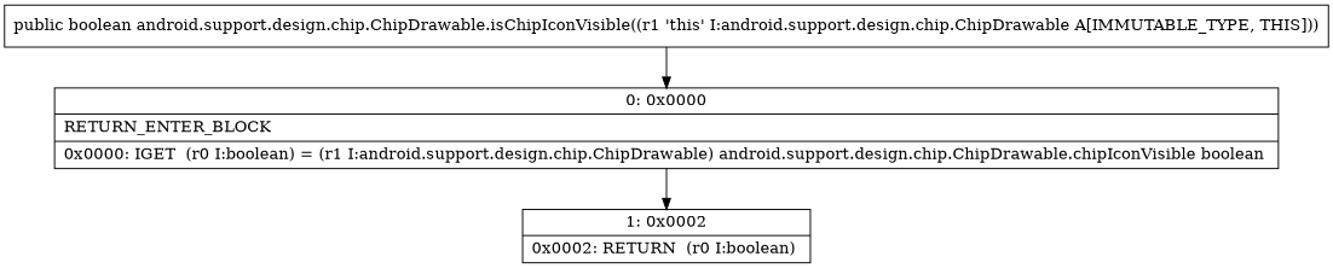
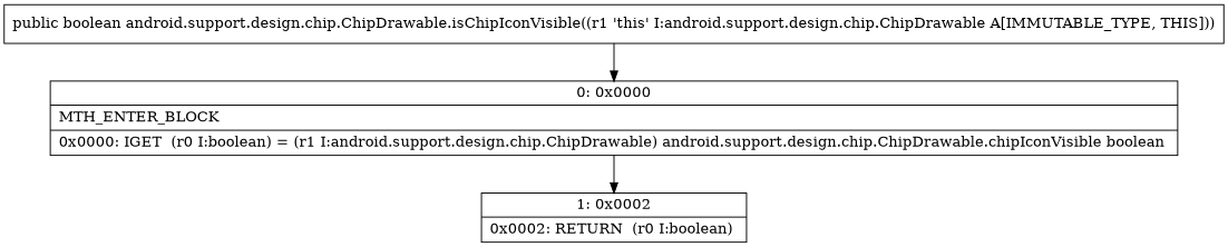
  digraph {
    node [shape=record]
-   n1 [label="{0\:\ 0x0000|RETURN_ENTER_BLOCK\l|0x0000: IGET  (r0 I:boolean) = (r1 I:android.support.design.chip.ChipDrawable) android.support.design.chip.ChipDrawable.chipIconVisible boolean \l}"]
+   n1 [label="{0\:\ 0x0000|MTH_ENTER_BLOCK\l|0x0000: IGET  (r0 I:boolean) = (r1 I:android.support.design.chip.ChipDrawable) android.support.design.chip.ChipDrawable.chipIconVisible boolean \l}"]
    n2 [label="{1\:\ 0x0002|0x0002: RETURN  (r0 I:boolean) \l}"]
    n3 [label="{public boolean android.support.design.chip.ChipDrawable.isChipIconVisible((r1 'this' I:android.support.design.chip.ChipDrawable A[IMMUTABLE_TYPE, THIS])) }"]
    n1 -> n2
    n3 -> n1
  }
